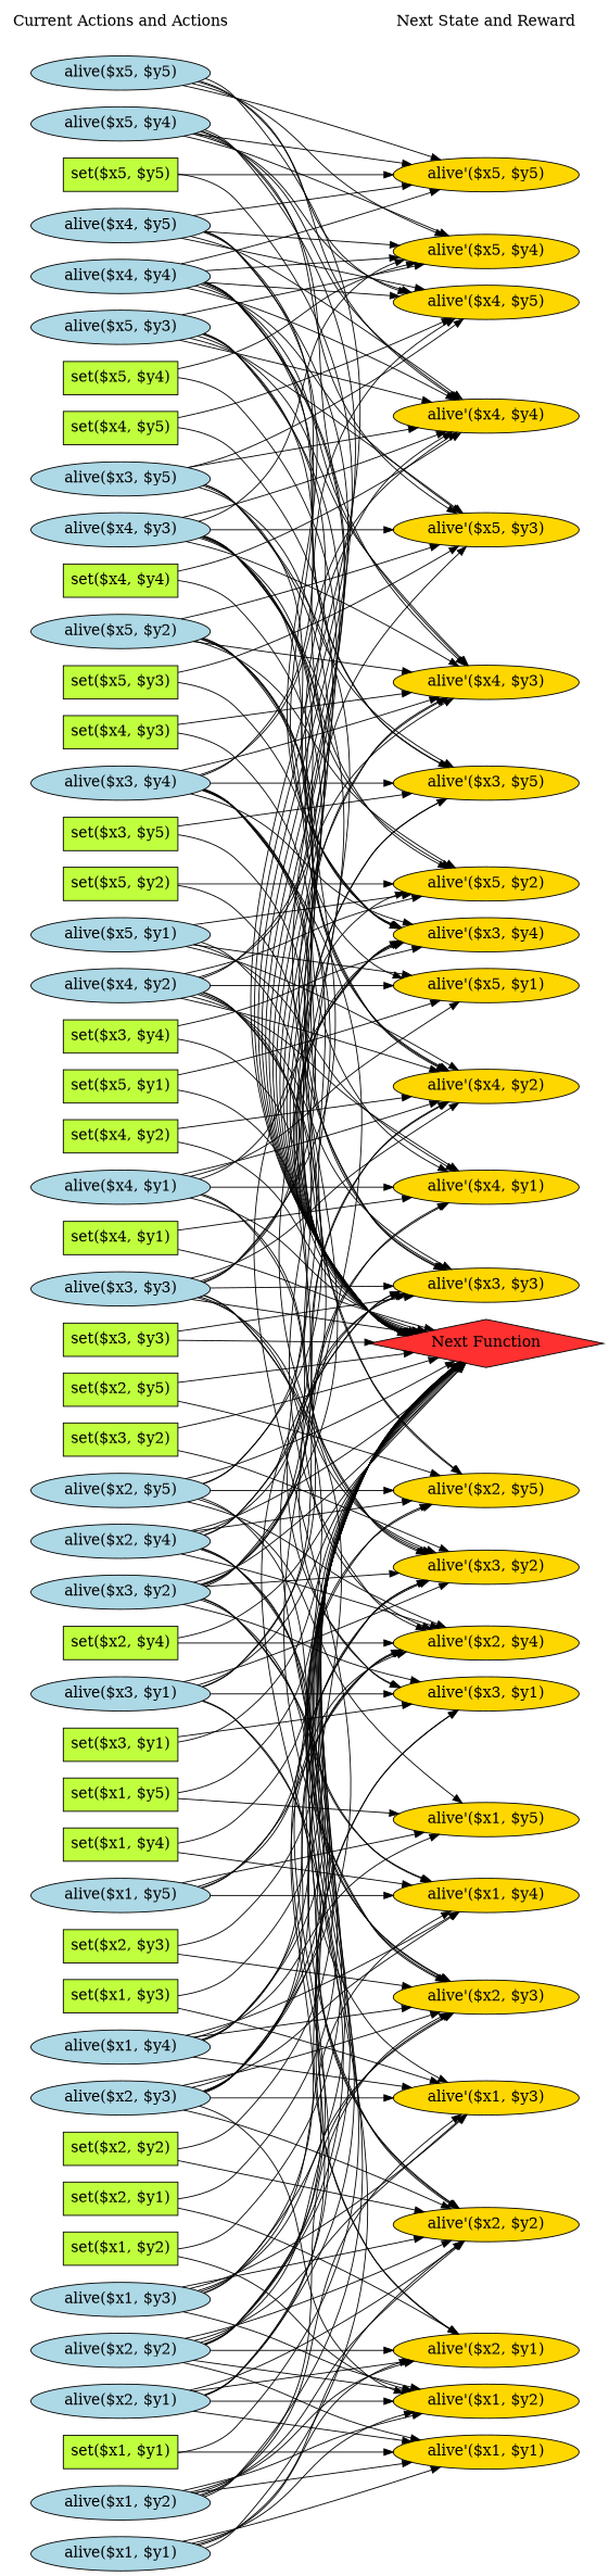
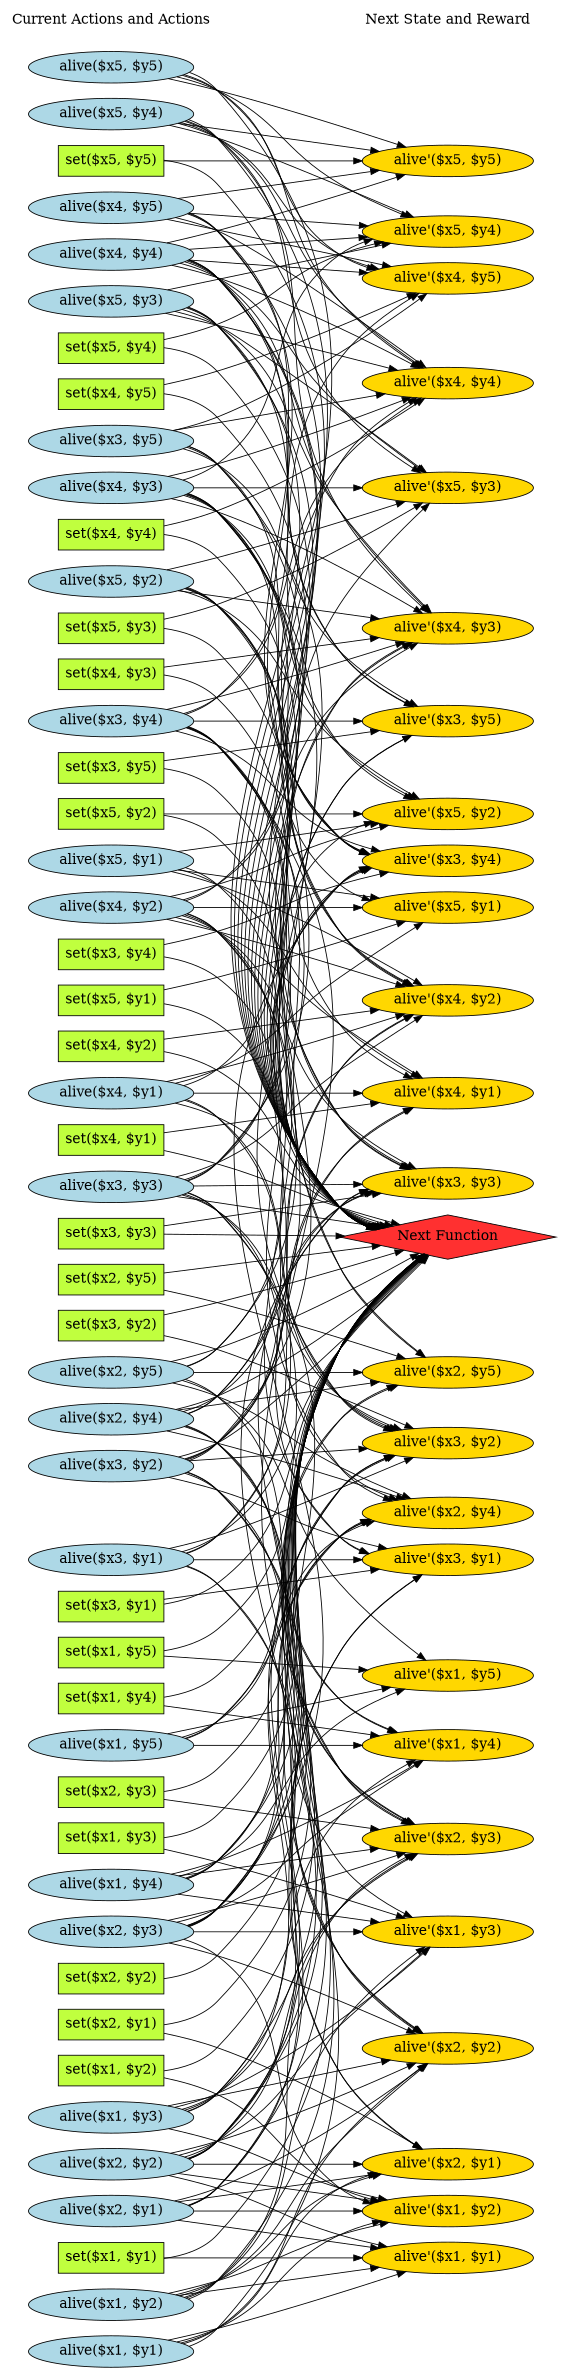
  digraph {
    fontname=Helvetica
    fontsize=16
    rankdir=LR
    ranksep=2.00
    node [color=black fillcolor=lightblue fontsize=16 shape=ellipse style=filled]
    edge [color=black style=solid]
    "alive($x4, $y5)" [height=0.51069 width=2.2588]
    "set($x1, $y3)" [fillcolor=olivedrab1 height=0.5 shape=box width=1.4028]
    "alive($x4, $y1)" [height=0.51069 width=2.2588]
-   "set($x2, $y4)" [fillcolor=olivedrab1 height=0.5 shape=box width=1.4028]
    "alive($x5, $y2)" [height=0.51069 width=2.2588]
    "alive($x1, $y1)" [height=0.51069 width=2.2588]
    "alive($x2, $y2)" [height=0.51069 width=2.2588]
    "set($x5, $y4)" [fillcolor=olivedrab1 height=0.5 shape=box width=1.4028]
    "set($x3, $y2)" [fillcolor=olivedrab1 height=0.5 shape=box width=1.4028]
    "set($x4, $y3)" [fillcolor=olivedrab1 height=0.5 shape=box width=1.4028]
    "alive($x3, $y3)" [height=0.51069 width=2.2588]
    "alive($x4, $y4)" [height=0.51069 width=2.2588]
    "set($x1, $y2)" [fillcolor=olivedrab1 height=0.5 shape=box width=1.4028]
    "set($x2, $y1)" [fillcolor=olivedrab1 height=0.5 shape=box width=1.4028]
    "alive($x5, $y3)" [height=0.51069 width=2.2588]
    "set($x2, $y5)" [fillcolor=olivedrab1 height=0.5 shape=box width=1.4028]
    "alive($x1, $y5)" [height=0.51069 width=2.2588]
    "alive($x1, $y4)" [height=0.51069 width=2.2588]
    "set($x5, $y1)" [fillcolor=olivedrab1 height=0.5 shape=box width=1.4028]
    "alive($x2, $y3)" [height=0.51069 width=2.2588]
    "set($x5, $y5)" [fillcolor=olivedrab1 height=0.5 shape=box width=1.4028]
    "set($x3, $y3)" [fillcolor=olivedrab1 height=0.5 shape=box width=1.4028]
    "alive($x3, $y2)" [height=0.51069 width=2.2588]
    "set($x4, $y2)" [fillcolor=olivedrab1 height=0.5 shape=box width=1.4028]
    "set($x1, $y5)" [fillcolor=olivedrab1 height=0.5 shape=box width=1.4028]
    "set($x2, $y2)" [fillcolor=olivedrab1 height=0.5 shape=box width=1.4028]
    "alive($x4, $y3)" [height=0.51069 width=2.2588]
    n28 [fillcolor=white height=0.5 label="Current Actions and Actions" shape=plaintext style=bold width=2.5139]
    "set($x1, $y1)" [fillcolor=olivedrab1 height=0.5 shape=box width=1.4028]
    "alive($x5, $y4)" [height=0.51069 width=2.2588]
    "set($x4, $y5)" [fillcolor=olivedrab1 height=0.5 shape=box width=1.4028]
    "alive($x1, $y3)" [height=0.51069 width=2.2588]
    "set($x5, $y2)" [fillcolor=olivedrab1 height=0.5 shape=box width=1.4028]
    "set($x3, $y4)" [fillcolor=olivedrab1 height=0.5 shape=box width=1.4028]
    "alive($x2, $y4)" [height=0.51069 width=2.2588]
    "alive($x3, $y1)" [height=0.51069 width=2.2588]
    "set($x4, $y1)" [fillcolor=olivedrab1 height=0.5 shape=box width=1.4028]
    "alive($x3, $y5)" [height=0.51069 width=2.2588]
    "set($x1, $y4)" [fillcolor=olivedrab1 height=0.5 shape=box width=1.4028]
    "alive($x4, $y2)" [height=0.51069 width=2.2588]
    "alive($x5, $y5)" [height=0.51069 width=2.2588]
    "set($x2, $y3)" [fillcolor=olivedrab1 height=0.5 shape=box width=1.4028]
    "alive($x5, $y1)" [height=0.51069 width=2.2588]
    "alive($x2, $y1)" [height=0.51069 width=2.2588]
    "alive($x1, $y2)" [height=0.51069 width=2.2588]
    "set($x5, $y3)" [fillcolor=olivedrab1 height=0.5 shape=box width=1.4028]
    "alive($x2, $y5)" [height=0.51069 width=2.2588]
    "set($x3, $y5)" [fillcolor=olivedrab1 height=0.5 shape=box width=1.4028]
    "set($x3, $y1)" [fillcolor=olivedrab1 height=0.5 shape=box width=1.4028]
    "set($x4, $y4)" [fillcolor=olivedrab1 height=0.5 shape=box width=1.4028]
    "alive($x3, $y4)" [height=0.51069 width=2.2588]
    "alive'($x3, $y5)" [fillcolor=gold1 height=0.51069 width=2.3177]
    "alive'($x2, $y4)" [fillcolor=gold1 height=0.51069 width=2.3177]
    "alive'($x4, $y2)" [fillcolor=gold1 height=0.51069 width=2.3177]
    "alive'($x5, $y3)" [fillcolor=gold1 height=0.51069 width=2.3177]
    "alive'($x1, $y3)" [fillcolor=gold1 height=0.51069 width=2.3177]
    "Next State and Reward" [fillcolor=white height=0.5 shape=plaintext style=bold width=2.25]
    n58 [fillcolor=firebrick1 height=0.72222 label="Next Function" shape=diamond width=3.5278]
    "alive'($x3, $y1)" [fillcolor=gold1 height=0.51069 width=2.3177]
    "alive'($x2, $y3)" [fillcolor=gold1 height=0.51069 width=2.3177]
    "alive'($x4, $y1)" [fillcolor=gold1 height=0.51069 width=2.3177]
    "alive'($x5, $y4)" [fillcolor=gold1 height=0.51069 width=2.3177]
    "alive'($x1, $y4)" [fillcolor=gold1 height=0.51069 width=2.3177]
    "alive'($x4, $y5)" [fillcolor=gold1 height=0.51069 width=2.3177]
    "alive'($x3, $y2)" [fillcolor=gold1 height=0.51069 width=2.3177]
    "alive'($x4, $y4)" [fillcolor=gold1 height=0.51069 width=2.3177]
    "alive'($x5, $y5)" [fillcolor=gold1 height=0.51069 width=2.3177]
    "alive'($x1, $y5)" [fillcolor=gold1 height=0.51069 width=2.3177]
    "alive'($x5, $y1)" [fillcolor=gold1 height=0.51069 width=2.3177]
    "alive'($x1, $y1)" [fillcolor=gold1 height=0.51069 width=2.3177]
    "alive'($x2, $y2)" [fillcolor=gold1 height=0.51069 width=2.3177]
    "alive'($x3, $y3)" [fillcolor=gold1 height=0.51069 width=2.3177]
    "alive'($x3, $y4)" [fillcolor=gold1 height=0.51069 width=2.3177]
    "alive'($x2, $y5)" [fillcolor=gold1 height=0.51069 width=2.3177]
    "alive'($x4, $y3)" [fillcolor=gold1 height=0.51069 width=2.3177]
    "alive'($x5, $y2)" [fillcolor=gold1 height=0.51069 width=2.3177]
    "alive'($x1, $y2)" [fillcolor=gold1 height=0.51069 width=2.3177]
    "alive'($x2, $y1)" [fillcolor=gold1 height=0.51069 width=2.3177]
    subgraph sub_1 {
      rank=same
      "alive($x4, $y5)"
      "set($x1, $y3)"
      "alive($x4, $y1)"
-     "set($x2, $y4)"
      "alive($x5, $y2)"
      "alive($x1, $y1)"
      "alive($x2, $y2)"
      "set($x5, $y4)"
      "set($x3, $y2)"
      "set($x4, $y3)"
      "alive($x3, $y3)"
      "alive($x4, $y4)"
      "set($x1, $y2)"
      "set($x2, $y1)"
      "alive($x5, $y3)"
      "set($x2, $y5)"
      "alive($x1, $y5)"
      "alive($x1, $y4)"
      "set($x5, $y1)"
      "alive($x2, $y3)"
      "set($x5, $y5)"
      "set($x3, $y3)"
      "alive($x3, $y2)"
      "set($x4, $y2)"
      "set($x1, $y5)"
      "set($x2, $y2)"
      "alive($x4, $y3)"
      n28
      "set($x1, $y1)"
      "alive($x5, $y4)"
      "set($x4, $y5)"
      "alive($x1, $y3)"
      "set($x5, $y2)"
      "set($x3, $y4)"
      "alive($x2, $y4)"
      "alive($x3, $y1)"
      "set($x4, $y1)"
      "alive($x3, $y5)"
      "set($x1, $y4)"
      "alive($x4, $y2)"
      "alive($x5, $y5)"
      "set($x2, $y3)"
      "alive($x5, $y1)"
      "alive($x2, $y1)"
      "alive($x1, $y2)"
      "set($x5, $y3)"
      "alive($x2, $y5)"
      "set($x3, $y5)"
      "set($x3, $y1)"
      "set($x4, $y4)"
      "alive($x3, $y4)"
    }
    subgraph sub_2 {
      rank=same
      "alive'($x3, $y5)"
      "alive'($x2, $y4)"
      "alive'($x4, $y2)"
      "alive'($x5, $y3)"
      "alive'($x1, $y3)"
      "Next State and Reward"
      n58
      "alive'($x3, $y1)"
      "alive'($x2, $y3)"
      "alive'($x4, $y1)"
      "alive'($x5, $y4)"
      "alive'($x1, $y4)"
      "alive'($x4, $y5)"
      "alive'($x3, $y2)"
      "alive'($x4, $y4)"
      "alive'($x5, $y5)"
      "alive'($x1, $y5)"
      "alive'($x5, $y1)"
      "alive'($x1, $y1)"
      "alive'($x2, $y2)"
      "alive'($x3, $y3)"
      "alive'($x3, $y4)"
      "alive'($x2, $y5)"
      "alive'($x4, $y3)"
      "alive'($x5, $y2)"
      "alive'($x1, $y2)"
      "alive'($x2, $y1)"
    }
    "alive($x4, $y5)" -> "alive'($x3, $y5)"
    "alive($x4, $y5)" -> n58 [color="" style=""]
    "alive($x4, $y5)" -> "alive'($x5, $y4)"
    "alive($x4, $y5)" -> "alive'($x4, $y5)"
    "alive($x4, $y5)" -> "alive'($x4, $y4)"
    "alive($x4, $y5)" -> "alive'($x5, $y5)"
    "alive($x4, $y5)" -> "alive'($x3, $y4)"
    "set($x1, $y3)" -> "alive'($x1, $y3)"
    "set($x1, $y3)" -> n58 [color="" style=""]
    "alive($x4, $y1)" -> "alive'($x4, $y2)"
    "alive($x4, $y1)" -> n58 [color="" style=""]
    "alive($x4, $y1)" -> "alive'($x3, $y1)"
    "alive($x4, $y1)" -> "alive'($x4, $y1)"
    "alive($x4, $y1)" -> "alive'($x3, $y2)"
    "alive($x4, $y1)" -> "alive'($x5, $y1)"
    "alive($x4, $y1)" -> "alive'($x5, $y2)"
-   "set($x2, $y4)" -> "alive'($x2, $y4)"
-   "set($x2, $y4)" -> n58 [color="" style=""]
    "alive($x5, $y2)" -> "alive'($x4, $y2)"
    "alive($x5, $y2)" -> "alive'($x5, $y3)"
    "alive($x5, $y2)" -> n58 [color="" style=""]
    "alive($x5, $y2)" -> "alive'($x4, $y1)"
    "alive($x5, $y2)" -> "alive'($x5, $y1)"
    "alive($x5, $y2)" -> "alive'($x4, $y3)"
    "alive($x5, $y2)" -> "alive'($x5, $y2)"
    "alive($x1, $y1)" -> n58 [color="" style=""]
    "alive($x1, $y1)" -> "alive'($x1, $y1)"
    "alive($x1, $y1)" -> "alive'($x2, $y2)"
    "alive($x1, $y1)" -> "alive'($x1, $y2)"
    "alive($x1, $y1)" -> "alive'($x2, $y1)"
    "alive($x2, $y2)" -> "alive'($x1, $y3)"
    "alive($x2, $y2)" -> n58 [color="" style=""]
    "alive($x2, $y2)" -> "alive'($x3, $y1)"
    "alive($x2, $y2)" -> "alive'($x2, $y3)"
    "alive($x2, $y2)" -> "alive'($x3, $y2)"
    "alive($x2, $y2)" -> "alive'($x1, $y1)"
    "alive($x2, $y2)" -> "alive'($x2, $y2)"
    "alive($x2, $y2)" -> "alive'($x3, $y3)"
    "alive($x2, $y2)" -> "alive'($x1, $y2)"
    "alive($x2, $y2)" -> "alive'($x2, $y1)"
    "set($x5, $y4)" -> n58 [color="" style=""]
    "set($x5, $y4)" -> "alive'($x5, $y4)"
    "set($x3, $y2)" -> n58 [color="" style=""]
    "set($x3, $y2)" -> "alive'($x3, $y2)"
    "set($x4, $y3)" -> n58 [color="" style=""]
    "set($x4, $y3)" -> "alive'($x4, $y3)"
    "alive($x3, $y3)" -> "alive'($x2, $y4)"
    "alive($x3, $y3)" -> "alive'($x4, $y2)"
    "alive($x3, $y3)" -> n58 [color="" style=""]
    "alive($x3, $y3)" -> "alive'($x2, $y3)"
    "alive($x3, $y3)" -> "alive'($x3, $y2)"
    "alive($x3, $y3)" -> "alive'($x4, $y4)"
    "alive($x3, $y3)" -> "alive'($x2, $y2)"
    "alive($x3, $y3)" -> "alive'($x3, $y3)"
    "alive($x3, $y3)" -> "alive'($x3, $y4)"
    "alive($x3, $y3)" -> "alive'($x4, $y3)"
    "alive($x4, $y4)" -> "alive'($x3, $y5)"
    "alive($x4, $y4)" -> "alive'($x5, $y3)"
    "alive($x4, $y4)" -> n58 [color="" style=""]
    "alive($x4, $y4)" -> "alive'($x5, $y4)"
    "alive($x4, $y4)" -> "alive'($x4, $y5)"
    "alive($x4, $y4)" -> "alive'($x4, $y4)"
    "alive($x4, $y4)" -> "alive'($x5, $y5)"
    "alive($x4, $y4)" -> "alive'($x3, $y3)"
    "alive($x4, $y4)" -> "alive'($x3, $y4)"
    "alive($x4, $y4)" -> "alive'($x4, $y3)"
    "set($x1, $y2)" -> n58 [color="" style=""]
    "set($x1, $y2)" -> "alive'($x1, $y2)"
    "set($x2, $y1)" -> n58 [color="" style=""]
    "set($x2, $y1)" -> "alive'($x2, $y1)"
    "alive($x5, $y3)" -> "alive'($x4, $y2)"
    "alive($x5, $y3)" -> "alive'($x5, $y3)"
    "alive($x5, $y3)" -> n58 [color="" style=""]
    "alive($x5, $y3)" -> "alive'($x5, $y4)"
    "alive($x5, $y3)" -> "alive'($x4, $y4)"
    "alive($x5, $y3)" -> "alive'($x4, $y3)"
    "alive($x5, $y3)" -> "alive'($x5, $y2)"
    "set($x2, $y5)" -> n58 [color="" style=""]
    "set($x2, $y5)" -> "alive'($x2, $y5)"
    "alive($x1, $y5)" -> "alive'($x2, $y4)"
    "alive($x1, $y5)" -> n58 [color="" style=""]
    "alive($x1, $y5)" -> "alive'($x1, $y4)"
    "alive($x1, $y5)" -> "alive'($x1, $y5)"
    "alive($x1, $y5)" -> "alive'($x2, $y5)"
    "alive($x1, $y4)" -> "alive'($x2, $y4)"
    "alive($x1, $y4)" -> "alive'($x1, $y3)"
    "alive($x1, $y4)" -> n58 [color="" style=""]
    "alive($x1, $y4)" -> "alive'($x2, $y3)"
    "alive($x1, $y4)" -> "alive'($x1, $y4)"
    "alive($x1, $y4)" -> "alive'($x1, $y5)"
    "alive($x1, $y4)" -> "alive'($x2, $y5)"
    "set($x5, $y1)" -> n58 [color="" style=""]
    "set($x5, $y1)" -> "alive'($x5, $y1)"
    "alive($x2, $y3)" -> "alive'($x2, $y4)"
    "alive($x2, $y3)" -> "alive'($x1, $y3)"
    "alive($x2, $y3)" -> n58 [color="" style=""]
    "alive($x2, $y3)" -> "alive'($x2, $y3)"
    "alive($x2, $y3)" -> "alive'($x1, $y4)"
    "alive($x2, $y3)" -> "alive'($x3, $y2)"
    "alive($x2, $y3)" -> "alive'($x2, $y2)"
    "alive($x2, $y3)" -> "alive'($x3, $y3)"
    "alive($x2, $y3)" -> "alive'($x3, $y4)"
    "alive($x2, $y3)" -> "alive'($x1, $y2)"
    "set($x5, $y5)" -> n58 [color="" style=""]
    "set($x5, $y5)" -> "alive'($x5, $y5)"
    "set($x3, $y3)" -> n58 [color="" style=""]
    "set($x3, $y3)" -> "alive'($x3, $y3)"
    "alive($x3, $y2)" -> "alive'($x4, $y2)"
    "alive($x3, $y2)" -> n58 [color="" style=""]
    "alive($x3, $y2)" -> "alive'($x3, $y1)"
    "alive($x3, $y2)" -> "alive'($x2, $y3)"
    "alive($x3, $y2)" -> "alive'($x4, $y1)"
    "alive($x3, $y2)" -> "alive'($x3, $y2)"
    "alive($x3, $y2)" -> "alive'($x2, $y2)"
    "alive($x3, $y2)" -> "alive'($x3, $y3)"
    "alive($x3, $y2)" -> "alive'($x4, $y3)"
    "alive($x3, $y2)" -> "alive'($x2, $y1)"
    "set($x4, $y2)" -> "alive'($x4, $y2)"
    "set($x4, $y2)" -> n58 [color="" style=""]
    "set($x1, $y5)" -> n58 [color="" style=""]
    "set($x1, $y5)" -> "alive'($x1, $y5)"
    "set($x2, $y2)" -> n58 [color="" style=""]
-   "set($x2, $y2)" -> "alive'($x2, $y2)"
    "alive($x4, $y3)" -> "alive'($x4, $y2)"
    "alive($x4, $y3)" -> "alive'($x5, $y3)"
    "alive($x4, $y3)" -> n58 [color="" style=""]
    "alive($x4, $y3)" -> "alive'($x5, $y4)"
    "alive($x4, $y3)" -> "alive'($x3, $y2)"
    "alive($x4, $y3)" -> "alive'($x4, $y4)"
    "alive($x4, $y3)" -> "alive'($x3, $y3)"
    "alive($x4, $y3)" -> "alive'($x3, $y4)"
    "alive($x4, $y3)" -> "alive'($x4, $y3)"
    "alive($x4, $y3)" -> "alive'($x5, $y2)"
    n28 -> "Next State and Reward" [style=invis]
    "set($x1, $y1)" -> n58 [color="" style=""]
    "set($x1, $y1)" -> "alive'($x1, $y1)"
    "alive($x5, $y4)" -> "alive'($x5, $y3)"
    "alive($x5, $y4)" -> n58 [color="" style=""]
    "alive($x5, $y4)" -> "alive'($x5, $y4)"
    "alive($x5, $y4)" -> "alive'($x4, $y5)"
    "alive($x5, $y4)" -> "alive'($x4, $y4)"
    "alive($x5, $y4)" -> "alive'($x5, $y5)"
    "alive($x5, $y4)" -> "alive'($x4, $y3)"
    "set($x4, $y5)" -> n58 [color="" style=""]
    "set($x4, $y5)" -> "alive'($x4, $y5)"
    "alive($x1, $y3)" -> "alive'($x2, $y4)"
    "alive($x1, $y3)" -> "alive'($x1, $y3)"
    "alive($x1, $y3)" -> n58 [color="" style=""]
    "alive($x1, $y3)" -> "alive'($x2, $y3)"
    "alive($x1, $y3)" -> "alive'($x1, $y4)"
    "alive($x1, $y3)" -> "alive'($x2, $y2)"
    "alive($x1, $y3)" -> "alive'($x1, $y2)"
    "set($x5, $y2)" -> n58 [color="" style=""]
    "set($x5, $y2)" -> "alive'($x5, $y2)"
    "set($x3, $y4)" -> n58 [color="" style=""]
    "set($x3, $y4)" -> "alive'($x3, $y4)"
    "alive($x2, $y4)" -> "alive'($x3, $y5)"
    "alive($x2, $y4)" -> "alive'($x2, $y4)"
    "alive($x2, $y4)" -> "alive'($x1, $y3)"
    "alive($x2, $y4)" -> n58 [color="" style=""]
    "alive($x2, $y4)" -> "alive'($x2, $y3)"
    "alive($x2, $y4)" -> "alive'($x1, $y4)"
    "alive($x2, $y4)" -> "alive'($x3, $y3)"
    "alive($x2, $y4)" -> "alive'($x3, $y4)"
    "alive($x2, $y4)" -> "alive'($x2, $y5)"
    "alive($x3, $y1)" -> "alive'($x4, $y2)"
    "alive($x3, $y1)" -> n58 [color="" style=""]
    "alive($x3, $y1)" -> "alive'($x3, $y1)"
    "alive($x3, $y1)" -> "alive'($x4, $y1)"
    "alive($x3, $y1)" -> "alive'($x3, $y2)"
    "alive($x3, $y1)" -> "alive'($x2, $y2)"
    "alive($x3, $y1)" -> "alive'($x2, $y1)"
    "set($x4, $y1)" -> n58 [color="" style=""]
    "set($x4, $y1)" -> "alive'($x4, $y1)"
    "alive($x3, $y5)" -> "alive'($x3, $y5)"
    "alive($x3, $y5)" -> n58 [color="" style=""]
    "alive($x3, $y5)" -> "alive'($x4, $y5)"
    "alive($x3, $y5)" -> "alive'($x4, $y4)"
    "alive($x3, $y5)" -> "alive'($x3, $y4)"
    "alive($x3, $y5)" -> "alive'($x2, $y5)"
    "set($x1, $y4)" -> n58 [color="" style=""]
    "set($x1, $y4)" -> "alive'($x1, $y4)"
    "alive($x4, $y2)" -> "alive'($x4, $y2)"
    "alive($x4, $y2)" -> "alive'($x5, $y3)"
    "alive($x4, $y2)" -> n58 [color="" style=""]
    "alive($x4, $y2)" -> "alive'($x3, $y1)"
    "alive($x4, $y2)" -> "alive'($x4, $y1)"
    "alive($x4, $y2)" -> "alive'($x3, $y2)"
    "alive($x4, $y2)" -> "alive'($x5, $y1)"
    "alive($x4, $y2)" -> "alive'($x3, $y3)"
    "alive($x4, $y2)" -> "alive'($x4, $y3)"
    "alive($x4, $y2)" -> "alive'($x5, $y2)"
    "alive($x5, $y5)" -> n58 [color="" style=""]
    "alive($x5, $y5)" -> "alive'($x5, $y4)"
    "alive($x5, $y5)" -> "alive'($x4, $y5)"
    "alive($x5, $y5)" -> "alive'($x4, $y4)"
    "alive($x5, $y5)" -> "alive'($x5, $y5)"
    "set($x2, $y3)" -> n58 [color="" style=""]
    "set($x2, $y3)" -> "alive'($x2, $y3)"
    "alive($x5, $y1)" -> "alive'($x4, $y2)"
    "alive($x5, $y1)" -> n58 [color="" style=""]
    "alive($x5, $y1)" -> "alive'($x4, $y1)"
    "alive($x5, $y1)" -> "alive'($x5, $y1)"
    "alive($x5, $y1)" -> "alive'($x5, $y2)"
    "alive($x2, $y1)" -> n58 [color="" style=""]
    "alive($x2, $y1)" -> "alive'($x3, $y1)"
    "alive($x2, $y1)" -> "alive'($x3, $y2)"
    "alive($x2, $y1)" -> "alive'($x1, $y1)"
    "alive($x2, $y1)" -> "alive'($x2, $y2)"
    "alive($x2, $y1)" -> "alive'($x1, $y2)"
    "alive($x2, $y1)" -> "alive'($x2, $y1)"
    "alive($x1, $y2)" -> "alive'($x1, $y3)"
    "alive($x1, $y2)" -> n58 [color="" style=""]
    "alive($x1, $y2)" -> "alive'($x2, $y3)"
    "alive($x1, $y2)" -> "alive'($x1, $y1)"
    "alive($x1, $y2)" -> "alive'($x2, $y2)"
    "alive($x1, $y2)" -> "alive'($x1, $y2)"
    "alive($x1, $y2)" -> "alive'($x2, $y1)"
    "set($x5, $y3)" -> "alive'($x5, $y3)"
    "set($x5, $y3)" -> n58 [color="" style=""]
    "alive($x2, $y5)" -> "alive'($x3, $y5)"
    "alive($x2, $y5)" -> "alive'($x2, $y4)"
    "alive($x2, $y5)" -> n58 [color="" style=""]
    "alive($x2, $y5)" -> "alive'($x1, $y4)"
    "alive($x2, $y5)" -> "alive'($x1, $y5)"
    "alive($x2, $y5)" -> "alive'($x3, $y4)"
    "alive($x2, $y5)" -> "alive'($x2, $y5)"
    "set($x3, $y5)" -> "alive'($x3, $y5)"
    "set($x3, $y5)" -> n58 [color="" style=""]
    "set($x3, $y1)" -> n58 [color="" style=""]
    "set($x3, $y1)" -> "alive'($x3, $y1)"
    "set($x4, $y4)" -> n58 [color="" style=""]
    "set($x4, $y4)" -> "alive'($x4, $y4)"
    "alive($x3, $y4)" -> "alive'($x3, $y5)"
    "alive($x3, $y4)" -> "alive'($x2, $y4)"
    "alive($x3, $y4)" -> n58 [color="" style=""]
    "alive($x3, $y4)" -> "alive'($x2, $y3)"
    "alive($x3, $y4)" -> "alive'($x4, $y5)"
    "alive($x3, $y4)" -> "alive'($x4, $y4)"
    "alive($x3, $y4)" -> "alive'($x3, $y3)"
    "alive($x3, $y4)" -> "alive'($x3, $y4)"
    "alive($x3, $y4)" -> "alive'($x2, $y5)"
    "alive($x3, $y4)" -> "alive'($x4, $y3)"
  }
